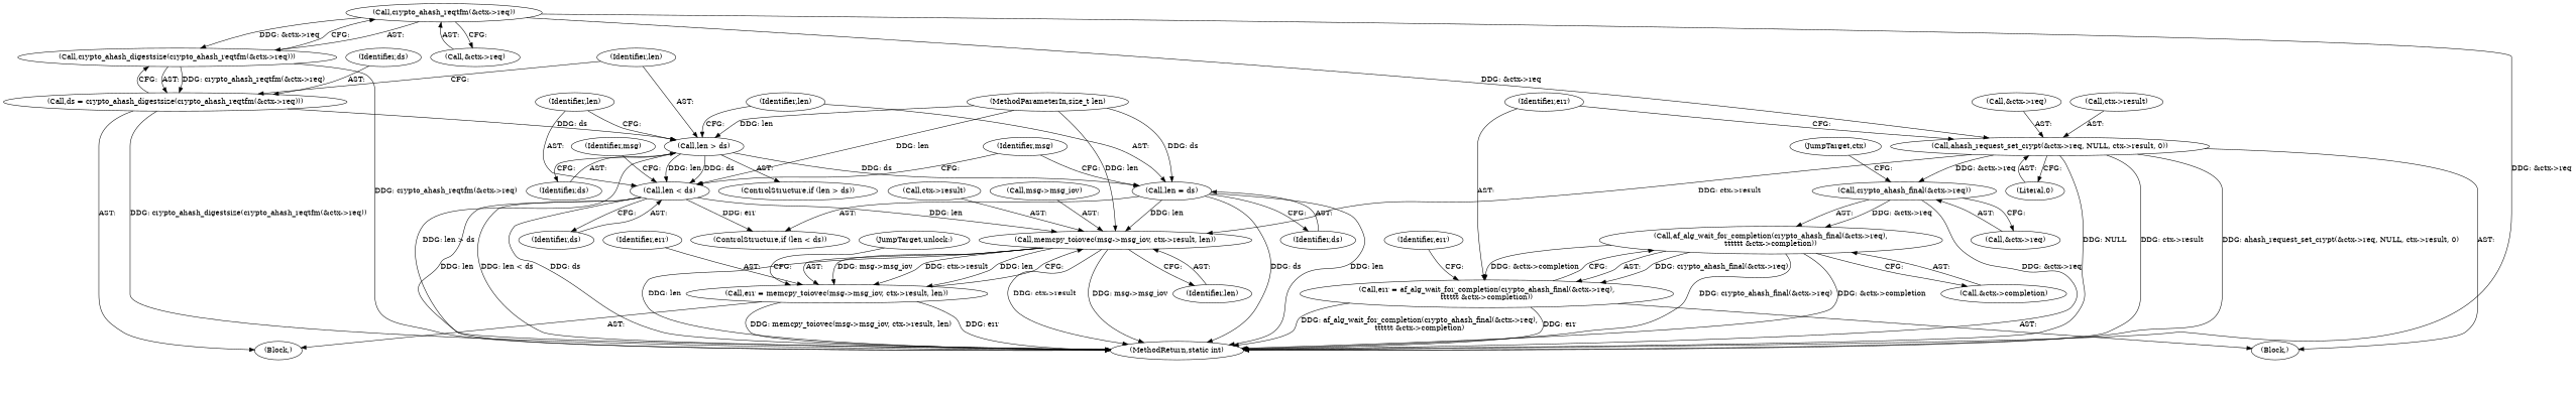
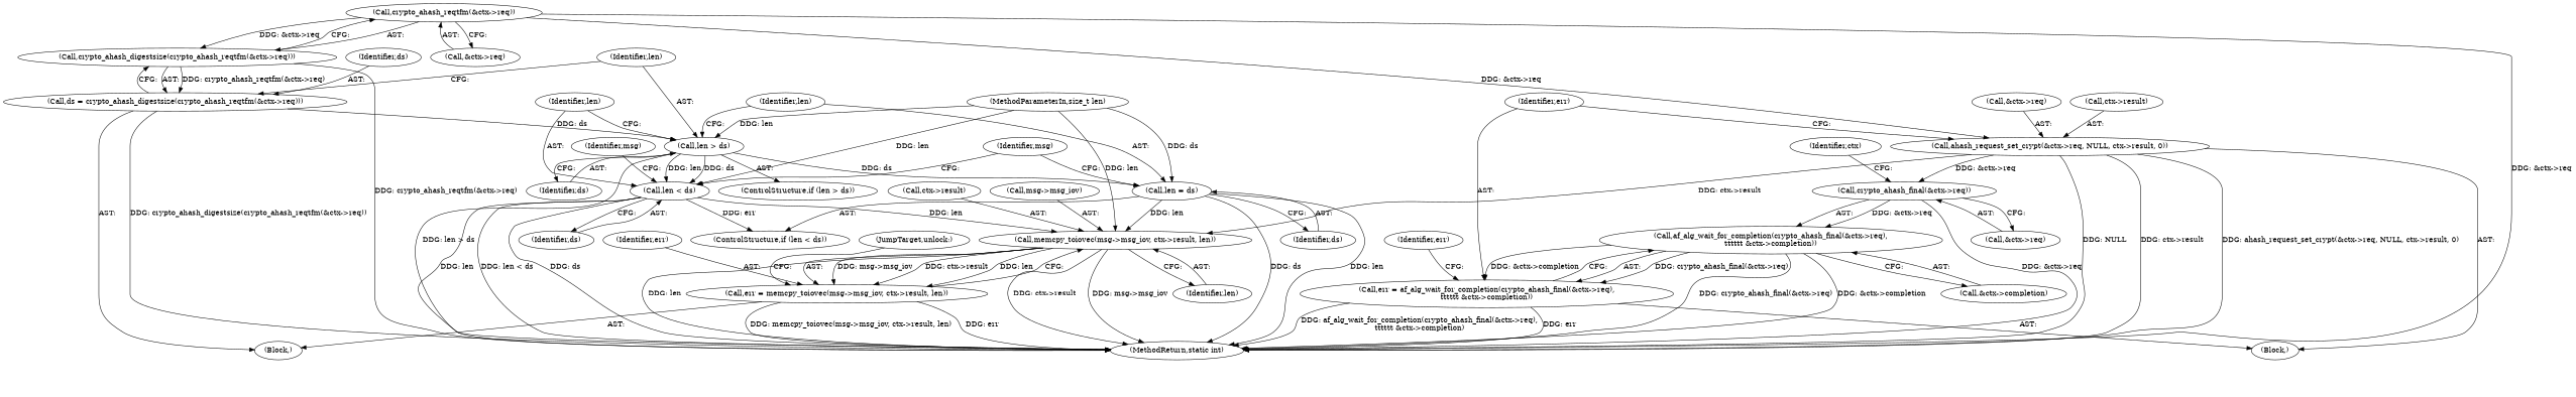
  digraph {
    n1 [label="(Call,crypto_ahash_reqtfm(&ctx->req))"]
    n2 [label="(Call,crypto_ahash_digestsize(crypto_ahash_reqtfm(&ctx->req)))"]
    n3 [label="(Call,ahash_request_set_crypt(&ctx->req, NULL, ctx->result, 0))"]
    n4 [label="(Call,&ctx->req)"]
    n5 [label="(MethodReturn,static int)"]
    n6 [label="(Call,ds = crypto_ahash_digestsize(crypto_ahash_reqtfm(&ctx->req)))"]
    n7 [label="(Call,memcpy_toiovec(msg->msg_iov, ctx->result, len))"]
    n8 [label="(Call,crypto_ahash_final(&ctx->req))"]
    n9 [label="(Block,)"]
-   n10 [label="(Literal,0)"]
    n11 [label="(Call,len > ds)"]
    n12 [label="(Block,)"]
    n13 [label="(Call,len = ds)"]
    n14 [label="(Call,len < ds)"]
    n15 [label="(Identifier,ds)"]
    n16 [label="(ControlStructure,if (len > ds))"]
    n17 [label="(Identifier,ds)"]
    n18 [label="(ControlStructure,if (len < ds))"]
    n19 [label="(Identifier,ds)"]
    n20 [label="(Call,err = memcpy_toiovec(msg->msg_iov, ctx->result, len))"]
    n21 [label="(Identifier,len)"]
    n22 [label="(Call,af_alg_wait_for_completion(crypto_ahash_final(&ctx->req),\n\t\t\t\t\t\t &ctx->completion))"]
    n23 [label="(Call,&ctx->req)"]
    n24 [label="(Call,err = af_alg_wait_for_completion(crypto_ahash_final(&ctx->req),\n\t\t\t\t\t\t &ctx->completion))"]
    n25 [label="(Call,&ctx->completion)"]
    n26 [label="(Identifier,ds)"]
    n27 [label="(Identifier,msg)"]
    n28 [label="(Identifier,err)"]
    n29 [label="(Identifier,len)"]
    n30 [label="(Call,ctx->result)"]
    n31 [label="(Identifier,len)"]
    n32 [label="(Identifier,err)"]
    n33 [label="(MethodParameterIn,size_t len)"]
-   n34 [label="(JumpTarget,ctx)"]
+   n34 [label="(Identifier,ctx)"]
    n35 [label="(Identifier,msg)"]
    n36 [label="(Call,ctx->result)"]
    n37 [label="(Identifier,err)"]
    n38 [label="(Call,&ctx->req)"]
    n39 [label="(JumpTarget,unlock:)"]
    n40 [label="(Call,msg->msg_iov)"]
    n41 [label="(Identifier,len)"]
    n1 -> n2 [label="AST: "]
    n1 -> n2 [label="DDG: &ctx->req"]
    n1 -> n3 [label="DDG: &ctx->req"]
    n1 -> n4 [label="CFG: "]
    n1 -> n5 [label="DDG: &ctx->req"]
    n2 -> n1 [label="CFG: "]
    n2 -> n5 [label="DDG: crypto_ahash_reqtfm(&ctx->req)"]
    n2 -> n6 [label="AST: "]
    n2 -> n6 [label="DDG: crypto_ahash_reqtfm(&ctx->req)"]
    n3 -> n5 [label="DDG: ctx->result"]
    n3 -> n5 [label="DDG: ahash_request_set_crypt(&ctx->req, NULL, ctx->result, 0)"]
    n3 -> n5 [label="DDG: NULL"]
    n3 -> n7 [label="DDG: ctx->result"]
    n3 -> n8 [label="DDG: &ctx->req"]
    n3 -> n9 [label="AST: "]
-   n3 -> n10 [label="CFG: "]
    n4 -> n1 [label="AST: "]
    n6 -> n2 [label="CFG: "]
    n6 -> n5 [label="DDG: crypto_ahash_digestsize(crypto_ahash_reqtfm(&ctx->req))"]
    n6 -> n11 [label="DDG: ds"]
    n6 -> n12 [label="AST: "]
    n7 -> n5 [label="DDG: ctx->result"]
    n7 -> n5 [label="DDG: msg->msg_iov"]
    n7 -> n5 [label="DDG: len"]
    n7 -> n20 [label="AST: "]
    n7 -> n20 [label="DDG: msg->msg_iov"]
    n7 -> n20 [label="DDG: ctx->result"]
    n7 -> n20 [label="DDG: len"]
    n7 -> n21 [label="CFG: "]
    n8 -> n5 [label="DDG: &ctx->req"]
    n8 -> n22 [label="AST: "]
    n8 -> n22 [label="DDG: &ctx->req"]
    n8 -> n23 [label="CFG: "]
-   n10 -> n3 [label="AST: "]
    n11 -> n5 [label="DDG: len > ds"]
    n11 -> n13 [label="DDG: ds"]
    n11 -> n14 [label="DDG: len"]
    n11 -> n14 [label="DDG: ds"]
    n11 -> n15 [label="CFG: "]
    n11 -> n16 [label="AST: "]
    n13 -> n5 [label="DDG: len"]
    n13 -> n5 [label="DDG: ds"]
    n13 -> n7 [label="DDG: len"]
    n13 -> n17 [label="CFG: "]
    n13 -> n18 [label="AST: "]
    n14 -> n5 [label="DDG: len"]
    n14 -> n5 [label="DDG: len < ds"]
    n14 -> n5 [label="DDG: ds"]
    n14 -> n7 [label="DDG: len"]
    n14 -> n18 [label="DDG: err"]
    n14 -> n19 [label="CFG: "]
    n15 -> n11 [label="AST: "]
    n17 -> n13 [label="AST: "]
    n19 -> n14 [label="AST: "]
    n20 -> n5 [label="DDG: err"]
    n20 -> n5 [label="DDG: memcpy_toiovec(msg->msg_iov, ctx->result, len)"]
    n20 -> n7 [label="CFG: "]
    n20 -> n12 [label="AST: "]
    n21 -> n7 [label="AST: "]
    n22 -> n5 [label="DDG: crypto_ahash_final(&ctx->req)"]
    n22 -> n5 [label="DDG: &ctx->completion"]
    n22 -> n24 [label="AST: "]
    n22 -> n24 [label="DDG: crypto_ahash_final(&ctx->req)"]
    n22 -> n24 [label="DDG: &ctx->completion"]
    n22 -> n25 [label="CFG: "]
    n23 -> n8 [label="AST: "]
    n24 -> n5 [label="DDG: err"]
    n24 -> n5 [label="DDG: af_alg_wait_for_completion(crypto_ahash_final(&ctx->req),\n\t\t\t\t\t\t &ctx->completion)"]
    n24 -> n9 [label="AST: "]
    n24 -> n22 [label="CFG: "]
    n25 -> n22 [label="AST: "]
    n26 -> n6 [label="AST: "]
    n27 -> n13 [label="CFG: "]
    n27 -> n14 [label="CFG: "]
    n28 -> n20 [label="AST: "]
    n29 -> n11 [label="CFG: "]
    n29 -> n13 [label="AST: "]
    n30 -> n3 [label="AST: "]
    n31 -> n6 [label="CFG: "]
    n31 -> n11 [label="AST: "]
    n32 -> n24 [label="CFG: "]
    n33 -> n7 [label="DDG: len"]
    n33 -> n11 [label="DDG: len"]
    n33 -> n13 [label="DDG: ds"]
    n33 -> n14 [label="DDG: len"]
    n34 -> n8 [label="CFG: "]
    n35 -> n14 [label="CFG: "]
    n36 -> n7 [label="AST: "]
    n37 -> n3 [label="CFG: "]
    n37 -> n24 [label="AST: "]
    n38 -> n3 [label="AST: "]
    n39 -> n20 [label="CFG: "]
    n40 -> n7 [label="AST: "]
    n41 -> n11 [label="CFG: "]
    n41 -> n14 [label="AST: "]
  }
